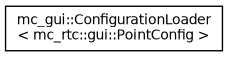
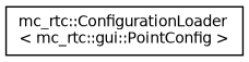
  digraph {
    rankdir=LR
-   n1 [color=black fillcolor=white fontname=Helvetica fontsize=10 height=0.2 label="mc_gui::ConfigurationLoader\l\< mc_rtc::gui::PointConfig \>" shape=record style=filled width=0.4]
+   n1 [color=black fillcolor=white fontname=Helvetica fontsize=10 height=0.2 label="mc_rtc::ConfigurationLoader\l\< mc_rtc::gui::PointConfig \>" shape=record style=filled width=0.4]
  }
